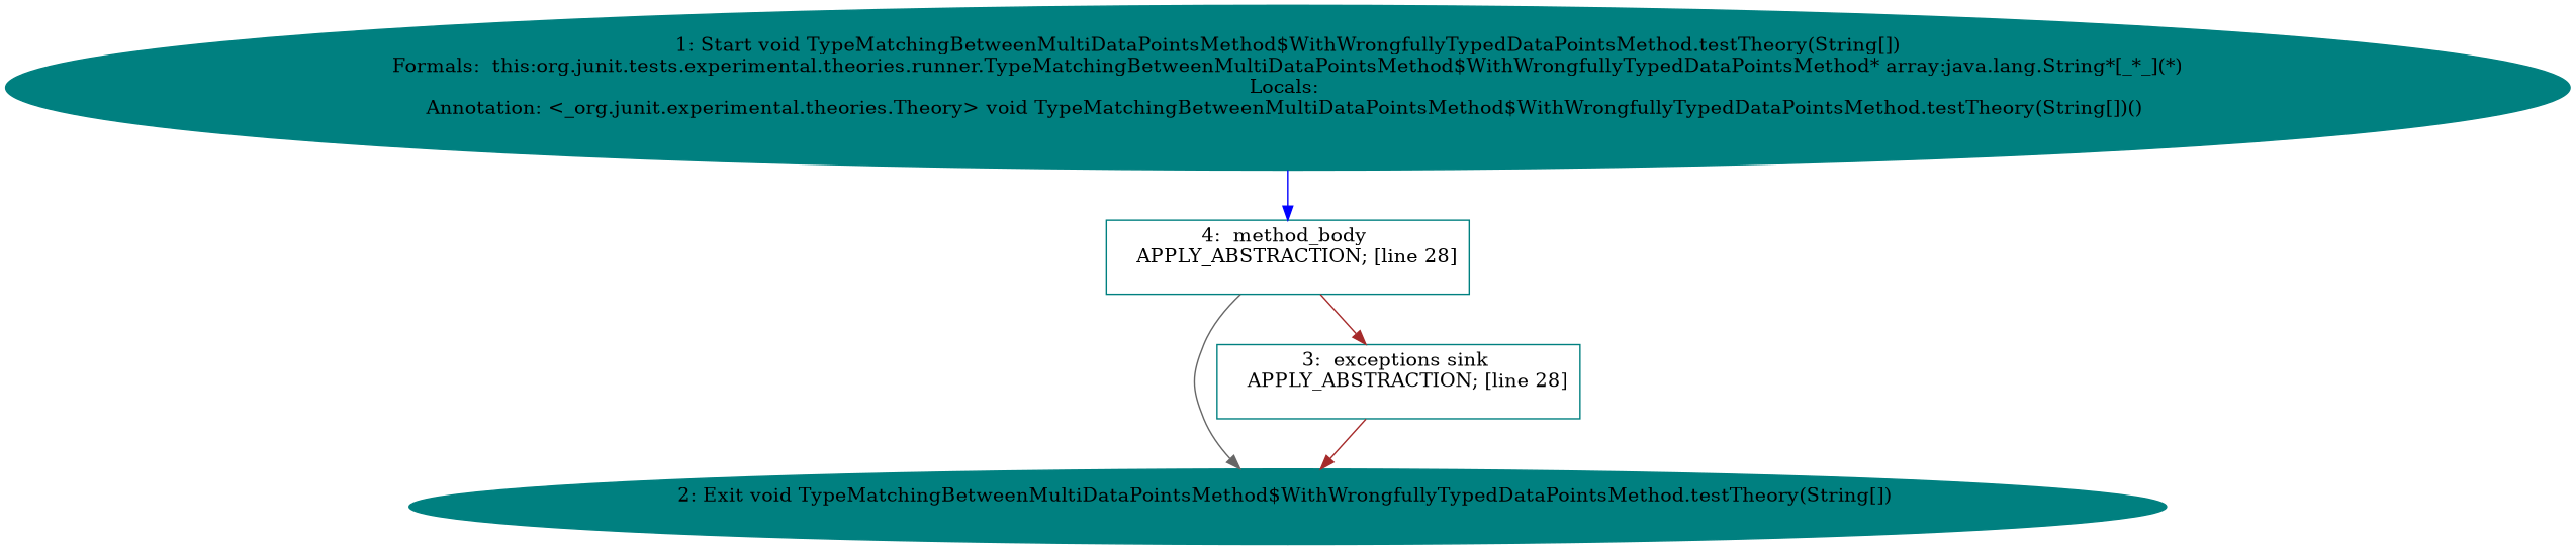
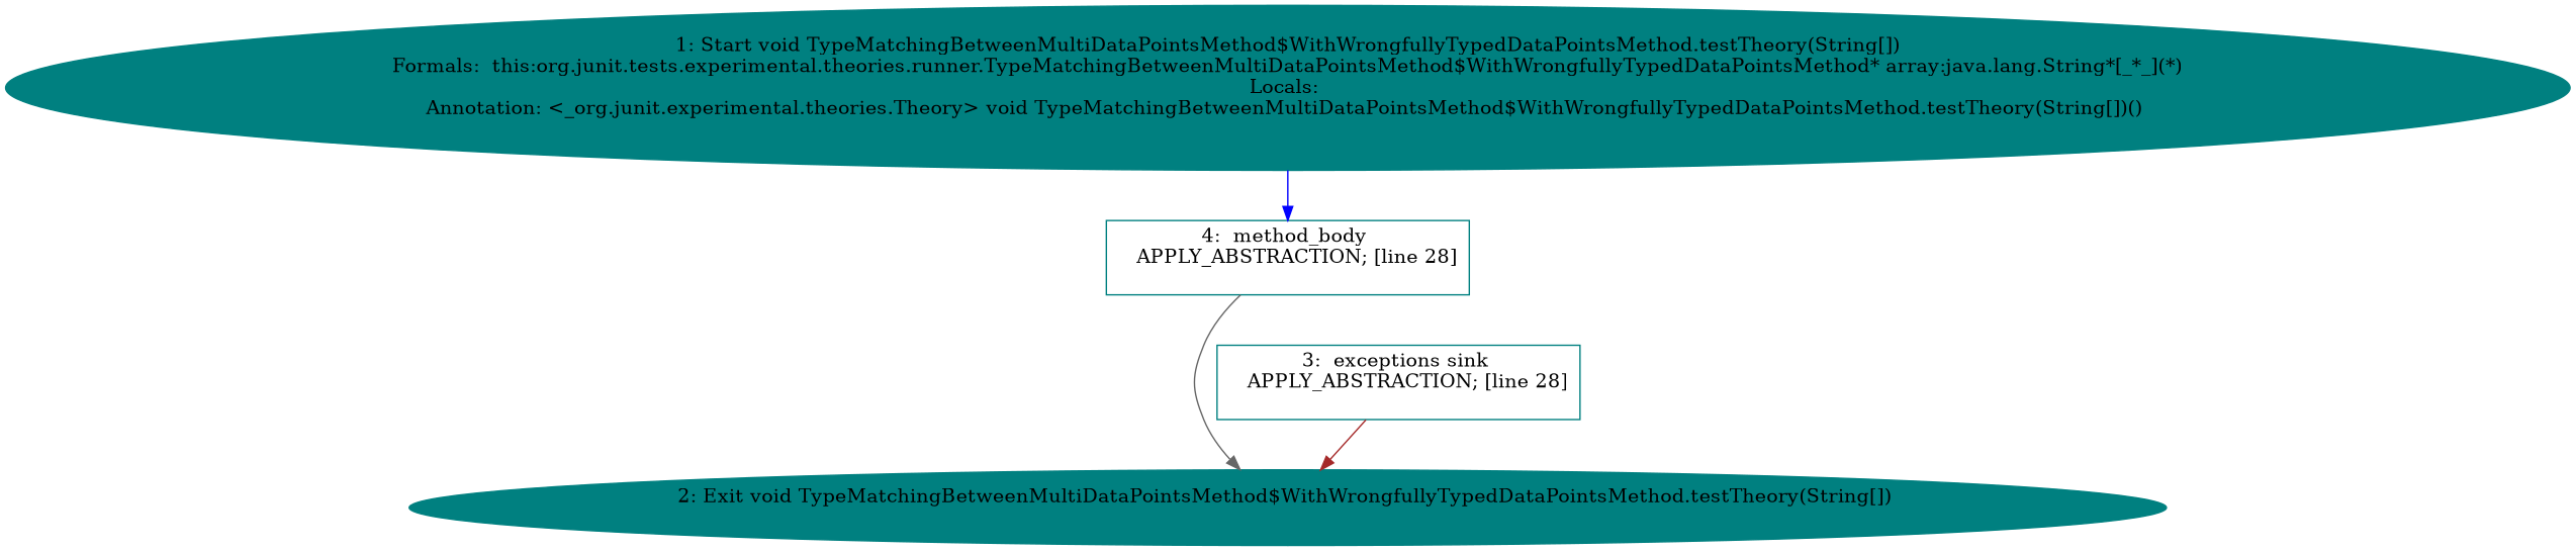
  digraph {
    node [color=teal]
    edge [color=brown]
    n1 [label="1: Start void TypeMatchingBetweenMultiDataPointsMethod$WithWrongfullyTypedDataPointsMethod.testTheory(String[])\nFormals:  this:org.junit.tests.experimental.theories.runner.TypeMatchingBetweenMultiDataPointsMethod$WithWrongfullyTypedDataPointsMethod* array:java.lang.String*[_*_](*)\nLocals: \nAnnotation: <_org.junit.experimental.theories.Theory> void TypeMatchingBetweenMultiDataPointsMethod$WithWrongfullyTypedDataPointsMethod.testTheory(String[])() \n  " style=filled]
    n2 [label="4:  method_body \n   APPLY_ABSTRACTION; [line 28]\n " shape=box]
    n3 [label="2: Exit void TypeMatchingBetweenMultiDataPointsMethod$WithWrongfullyTypedDataPointsMethod.testTheory(String[]) \n  " style=filled]
    n4 [label="3:  exceptions sink \n   APPLY_ABSTRACTION; [line 28]\n " shape=box]
    n1 -> n2 [color=blue]
    n2 -> n3 [color=gray40]
-   n2 -> n4
    n4 -> n3
  }
